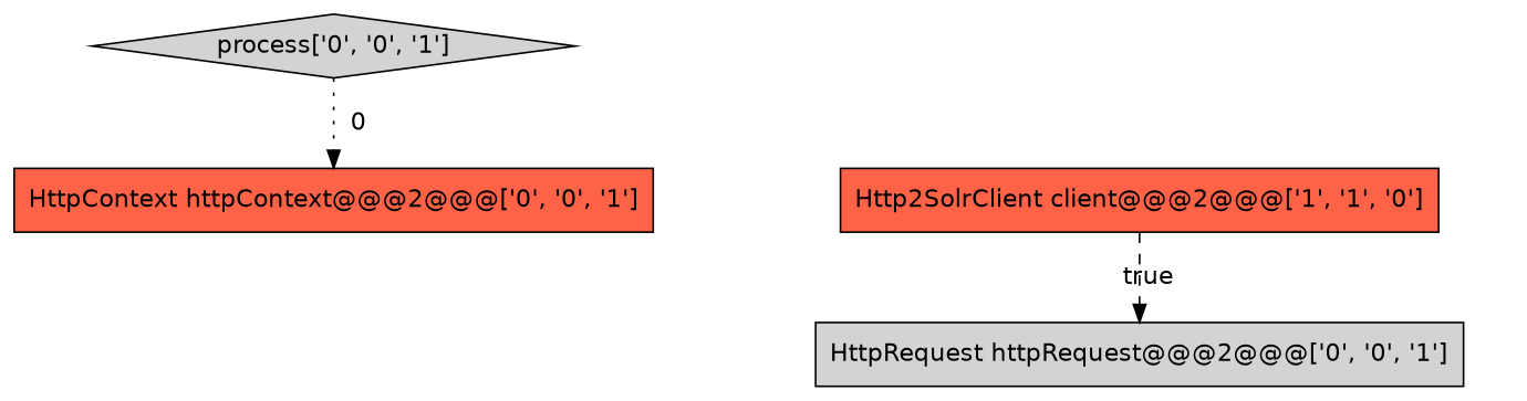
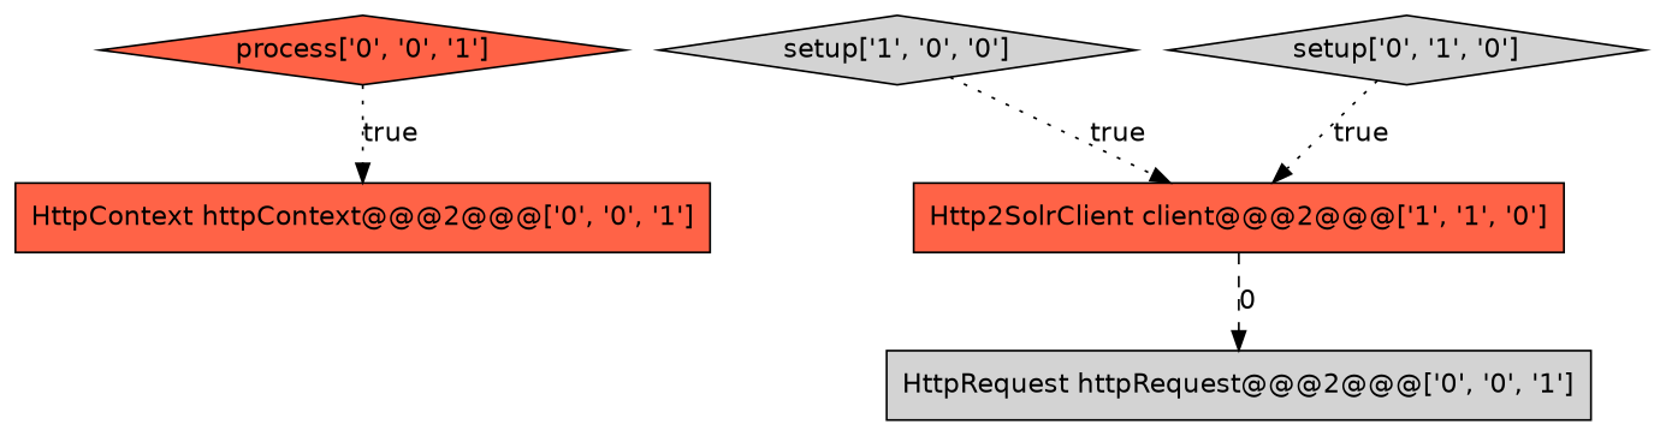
  digraph {
    fontname="DejaVu Sans"
    node [fillcolor=lightgray fontname="DejaVu Sans" shape=diamond style=filled]
    edge [fontname="DejaVu Sans" style=dotted]
-   n1 [label="process['0', '0', '1']"]
+   n1 [fillcolor=tomato label="process['0', '0', '1']"]
    n2 [fillcolor=tomato label="HttpContext httpContext@@@2@@@['0', '0', '1']" shape=box]
    n3 [label="HttpRequest httpRequest@@@2@@@['0', '0', '1']" shape=box]
+   n4 [label="setup['1', '0', '0']"]
    n5 [fillcolor=tomato label="Http2SolrClient client@@@2@@@['1', '1', '0']" shape=box]
-   n1 -> n2 [label=0]
-   n5 -> n3 [label=true style=dashed]
+   n6 [label="setup['0', '1', '0']"]
+   n1 -> n2 [label=true]
+   n4 -> n5 [label=true]
+   n5 -> n3 [label=0 style=dashed]
+   n6 -> n5 [label=true]
  }
